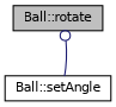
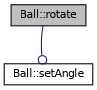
  digraph {
    rankdir=TB
    node [color=black fontname=Helvetica fontsize=10 shape=record style=filled]
    n1 [fillcolor=grey75 fontcolor=black height=0.2 label="Ball::rotate" width=0.4]
    n2 [fillcolor=white height=0.2 label="Ball::setAngle" width=0.4]
-   n2 -> n1 [color=midnightblue fontname=Helvetica fontsize=10 labelfontname=Helvetica labelfontsize=10 style=solid arrowhead=odot]
+   n1 -> n2 [color=midnightblue fontname=Helvetica fontsize=10 labelfontname=Helvetica labelfontsize=10 style=solid arrowhead=odot]
  }
